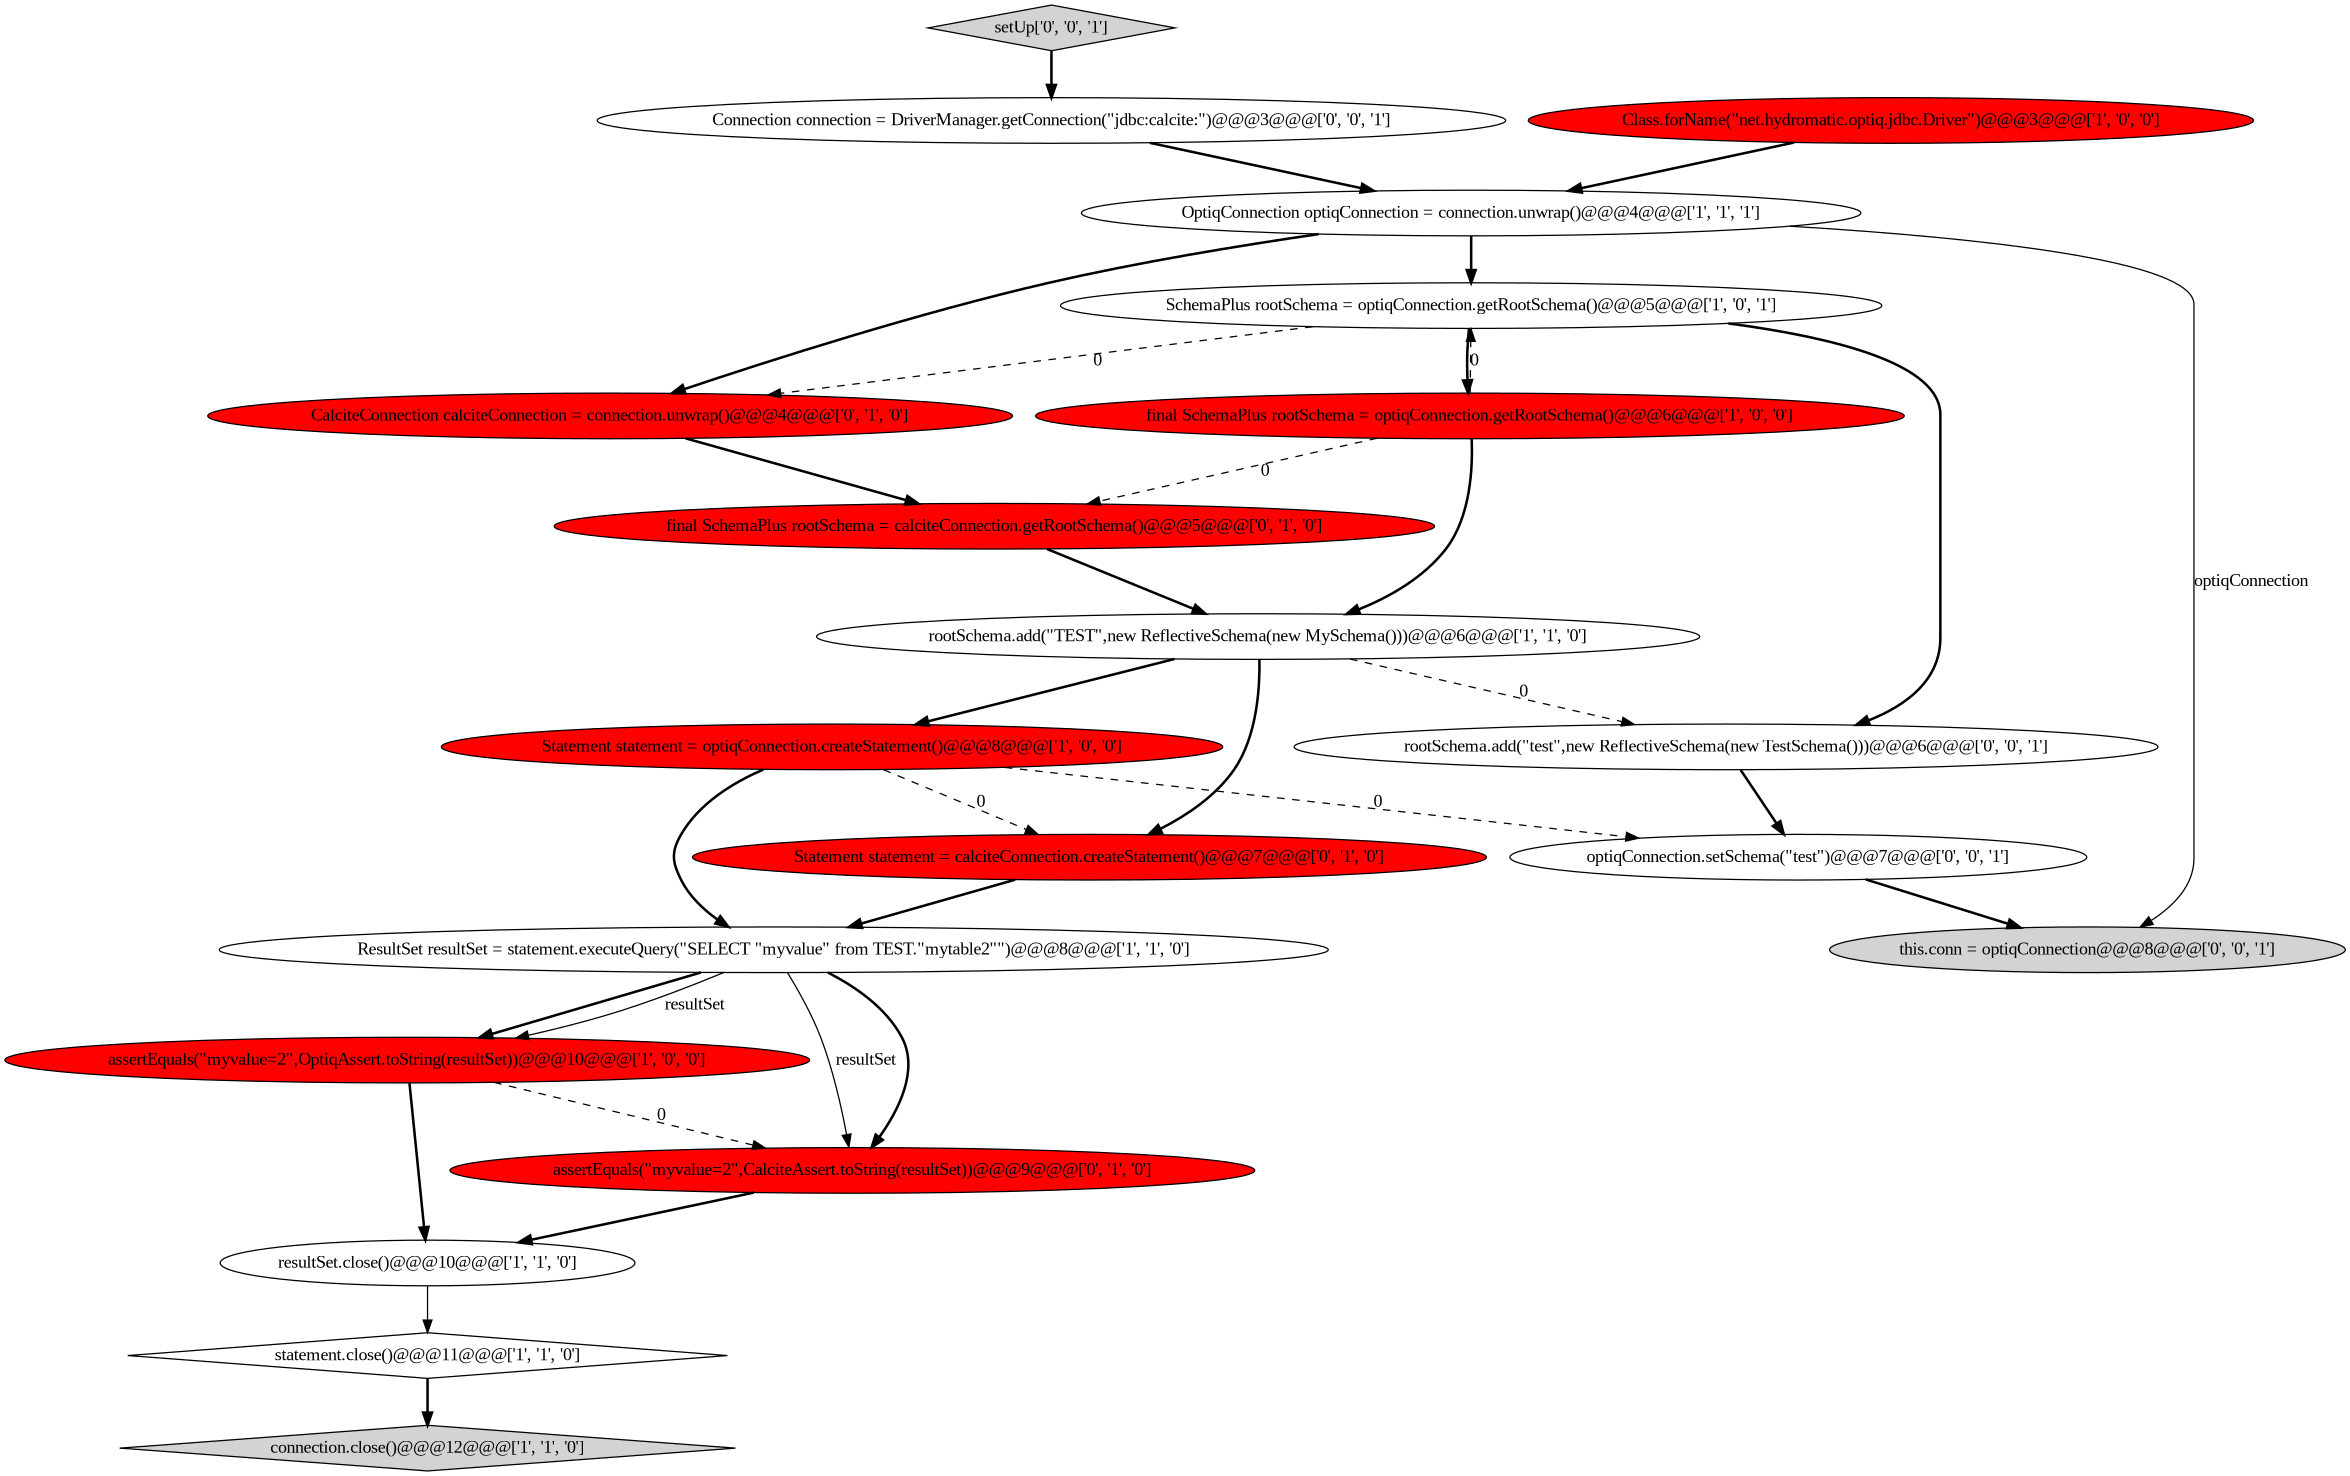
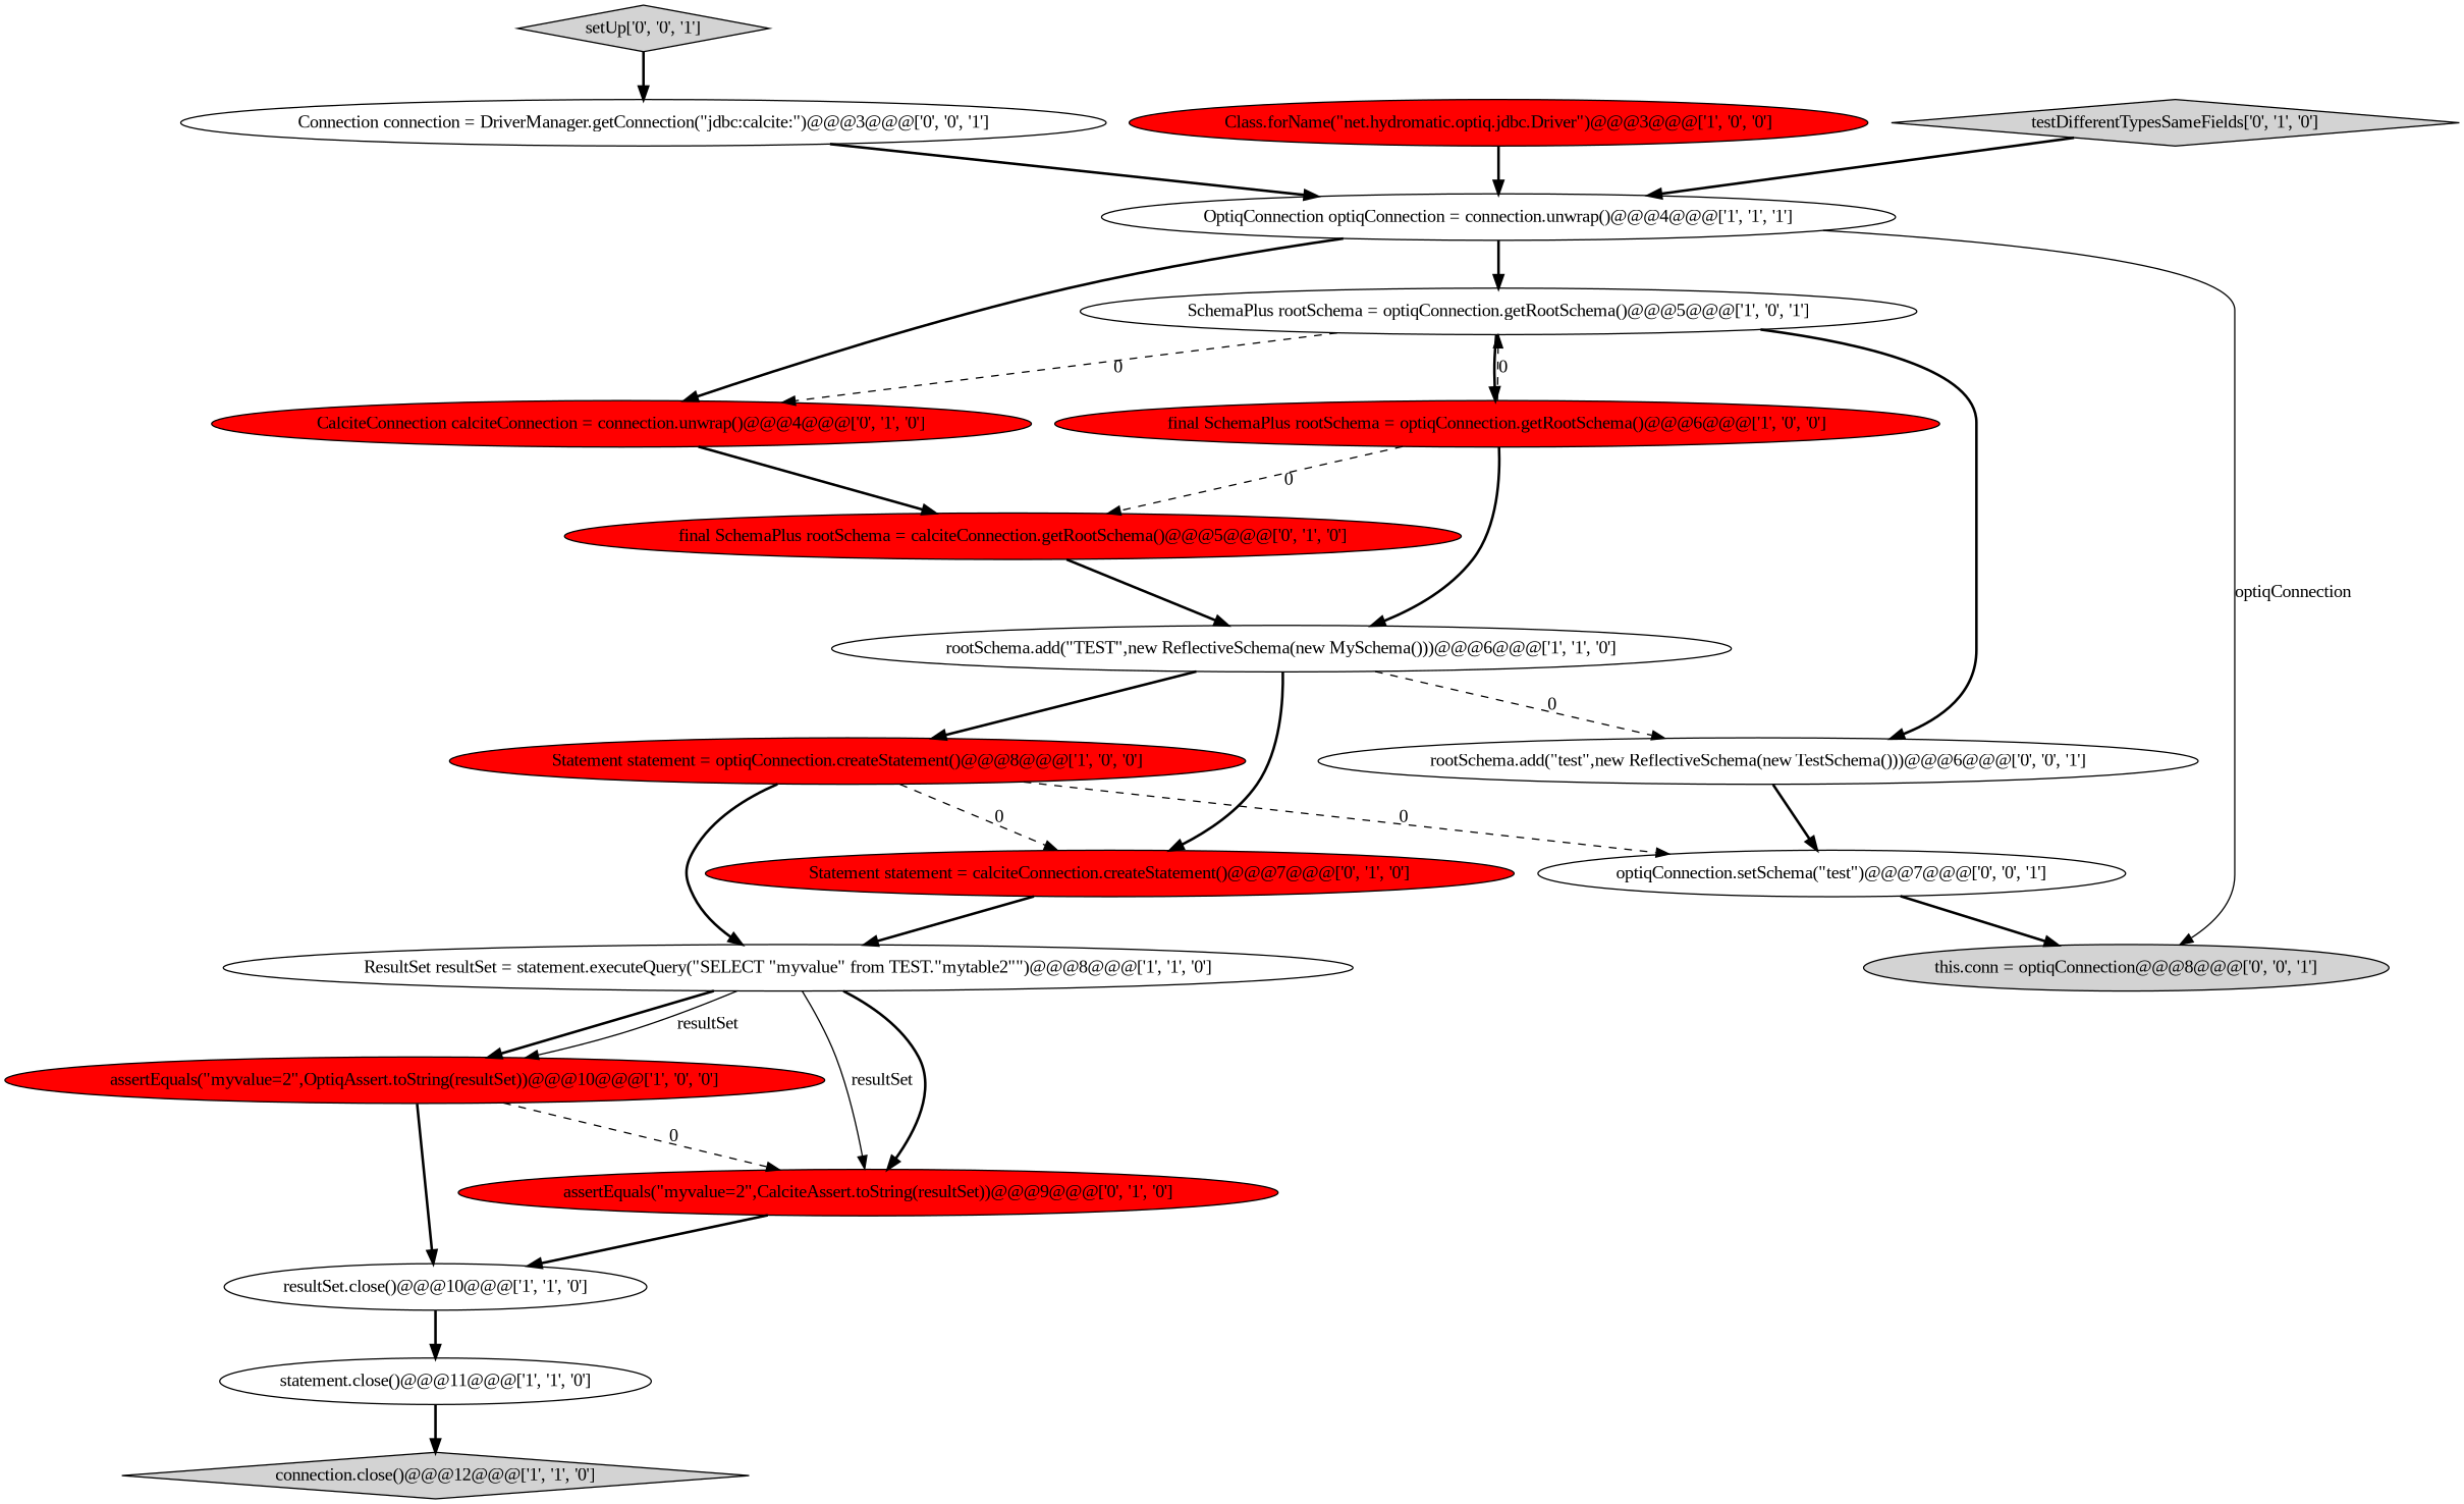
  digraph {
    fontname="Liberation Serif"
    node [fillcolor=white fontname="Liberation Serif" shape=ellipse style=filled]
    edge [fontname="Liberation Serif" style=bold]
    n1 [fillcolor=red label="assertEquals(\"myvalue=2\",OptiqAssert.toString(resultSet))@@@10@@@['1', '0', '0']"]
    n2 [label="resultSet.close()@@@10@@@['1', '1', '0']"]
    n3 [fillcolor=red label="assertEquals(\"myvalue=2\",CalciteAssert.toString(resultSet))@@@9@@@['0', '1', '0']"]
-   n4 [label="statement.close()@@@11@@@['1', '1', '0']" shape=diamond]
+   n4 [label="statement.close()@@@11@@@['1', '1', '0']"]
    n5 [label="rootSchema.add(\"TEST\",new ReflectiveSchema(new MySchema()))@@@6@@@['1', '1', '0']"]
    n6 [fillcolor=red label="Statement statement = optiqConnection.createStatement()@@@8@@@['1', '0', '0']"]
    n7 [label="rootSchema.add(\"test\",new ReflectiveSchema(new TestSchema()))@@@6@@@['0', '0', '1']"]
    n8 [fillcolor=red label="Statement statement = calciteConnection.createStatement()@@@7@@@['0', '1', '0']"]
    n9 [label="ResultSet resultSet = statement.executeQuery(\"SELECT \"myvalue\" from TEST.\"mytable2\"\")@@@8@@@['1', '1', '0']"]
    n10 [label="optiqConnection.setSchema(\"test\")@@@7@@@['0', '0', '1']"]
    n11 [fillcolor=lightgray label="connection.close()@@@12@@@['1', '1', '0']" shape=diamond]
    n12 [label="Connection connection = DriverManager.getConnection(\"jdbc:calcite:\")@@@3@@@['0', '0', '1']"]
    n13 [label="OptiqConnection optiqConnection = connection.unwrap()@@@4@@@['1', '1', '1']"]
    n14 [fillcolor=red label="CalciteConnection calciteConnection = connection.unwrap()@@@4@@@['0', '1', '0']"]
    n15 [label="SchemaPlus rootSchema = optiqConnection.getRootSchema()@@@5@@@['1', '0', '1']"]
    n16 [fillcolor=lightgray label="this.conn = optiqConnection@@@8@@@['0', '0', '1']"]
    n17 [fillcolor=red label="Class.forName(\"net.hydromatic.optiq.jdbc.Driver\")@@@3@@@['1', '0', '0']"]
    n18 [fillcolor=red label="final SchemaPlus rootSchema = calciteConnection.getRootSchema()@@@5@@@['0', '1', '0']"]
    n19 [fillcolor=red label="final SchemaPlus rootSchema = optiqConnection.getRootSchema()@@@6@@@['1', '0', '0']"]
+   n20 [fillcolor=lightgray label="testDifferentTypesSameFields['0', '1', '0']" shape=diamond]
    n21 [fillcolor=lightgray label="setUp['0', '0', '1']" shape=diamond]
    n1 -> n2
    n1 -> n3 [label=0 style=dashed]
-   n2 -> n4 [style=solid]
+   n2 -> n4
    n3 -> n2
    n4 -> n11
    n5 -> n6
    n5 -> n7 [label=0 style=dashed]
    n5 -> n8
    n6 -> n8 [label=0 style=dashed]
    n6 -> n9
    n6 -> n10 [label=0 style=dashed]
    n7 -> n10
    n8 -> n9
    n9 -> n1
    n9 -> n1 [label=resultSet style=solid]
    n9 -> n3 [label=resultSet style=solid]
    n9 -> n3
    n10 -> n16
    n12 -> n13
    n13 -> n14
    n13 -> n15
    n13 -> n16 [label=optiqConnection style=solid]
    n14 -> n18
    n15 -> n7
    n15 -> n14 [label=0 style=dashed]
    n15 -> n19
    n17 -> n13
    n18 -> n5
    n19 -> n5
    n19 -> n15 [label=0 style=dashed]
    n19 -> n18 [label=0 style=dashed]
+   n20 -> n13
    n21 -> n12
  }
